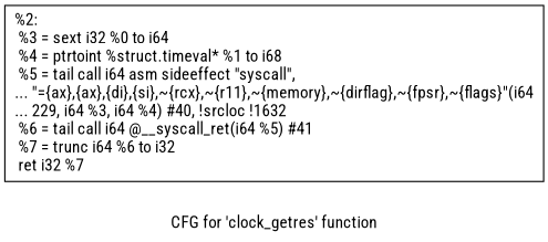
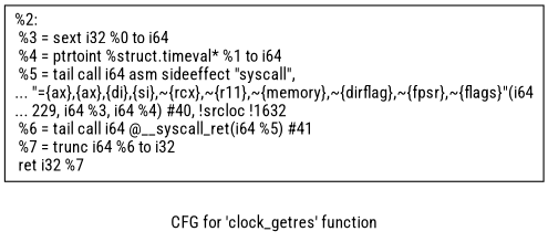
  digraph {
    label="CFG for 'clock_getres' function"
    fontname="Roboto Condensed"
-   n1 [label="{%2:\l  %3 = sext i32 %0 to i64\l  %4 = ptrtoint %struct.timeval* %1 to i68\l  %5 = tail call i64 asm sideeffect \"syscall\",\l... \"=\{ax\},\{ax\},\{di\},\{si\},~\{rcx\},~\{r11\},~\{memory\},~\{dirflag\},~\{fpsr\},~\{flags\}\"(i64\l... 229, i64 %3, i64 %4) #40, !srcloc !1632\l  %6 = tail call i64 @__syscall_ret(i64 %5) #41\l  %7 = trunc i64 %6 to i32\l  ret i32 %7\l}" shape=record fontname="Roboto Condensed"]
+   n1 [label="{%2:\l  %3 = sext i32 %0 to i64\l  %4 = ptrtoint %struct.timeval* %1 to i64\l  %5 = tail call i64 asm sideeffect \"syscall\",\l... \"=\{ax\},\{ax\},\{di\},\{si\},~\{rcx\},~\{r11\},~\{memory\},~\{dirflag\},~\{fpsr\},~\{flags\}\"(i64\l... 229, i64 %3, i64 %4) #40, !srcloc !1632\l  %6 = tail call i64 @__syscall_ret(i64 %5) #41\l  %7 = trunc i64 %6 to i32\l  ret i32 %7\l}" shape=record fontname="Roboto Condensed"]
  }
